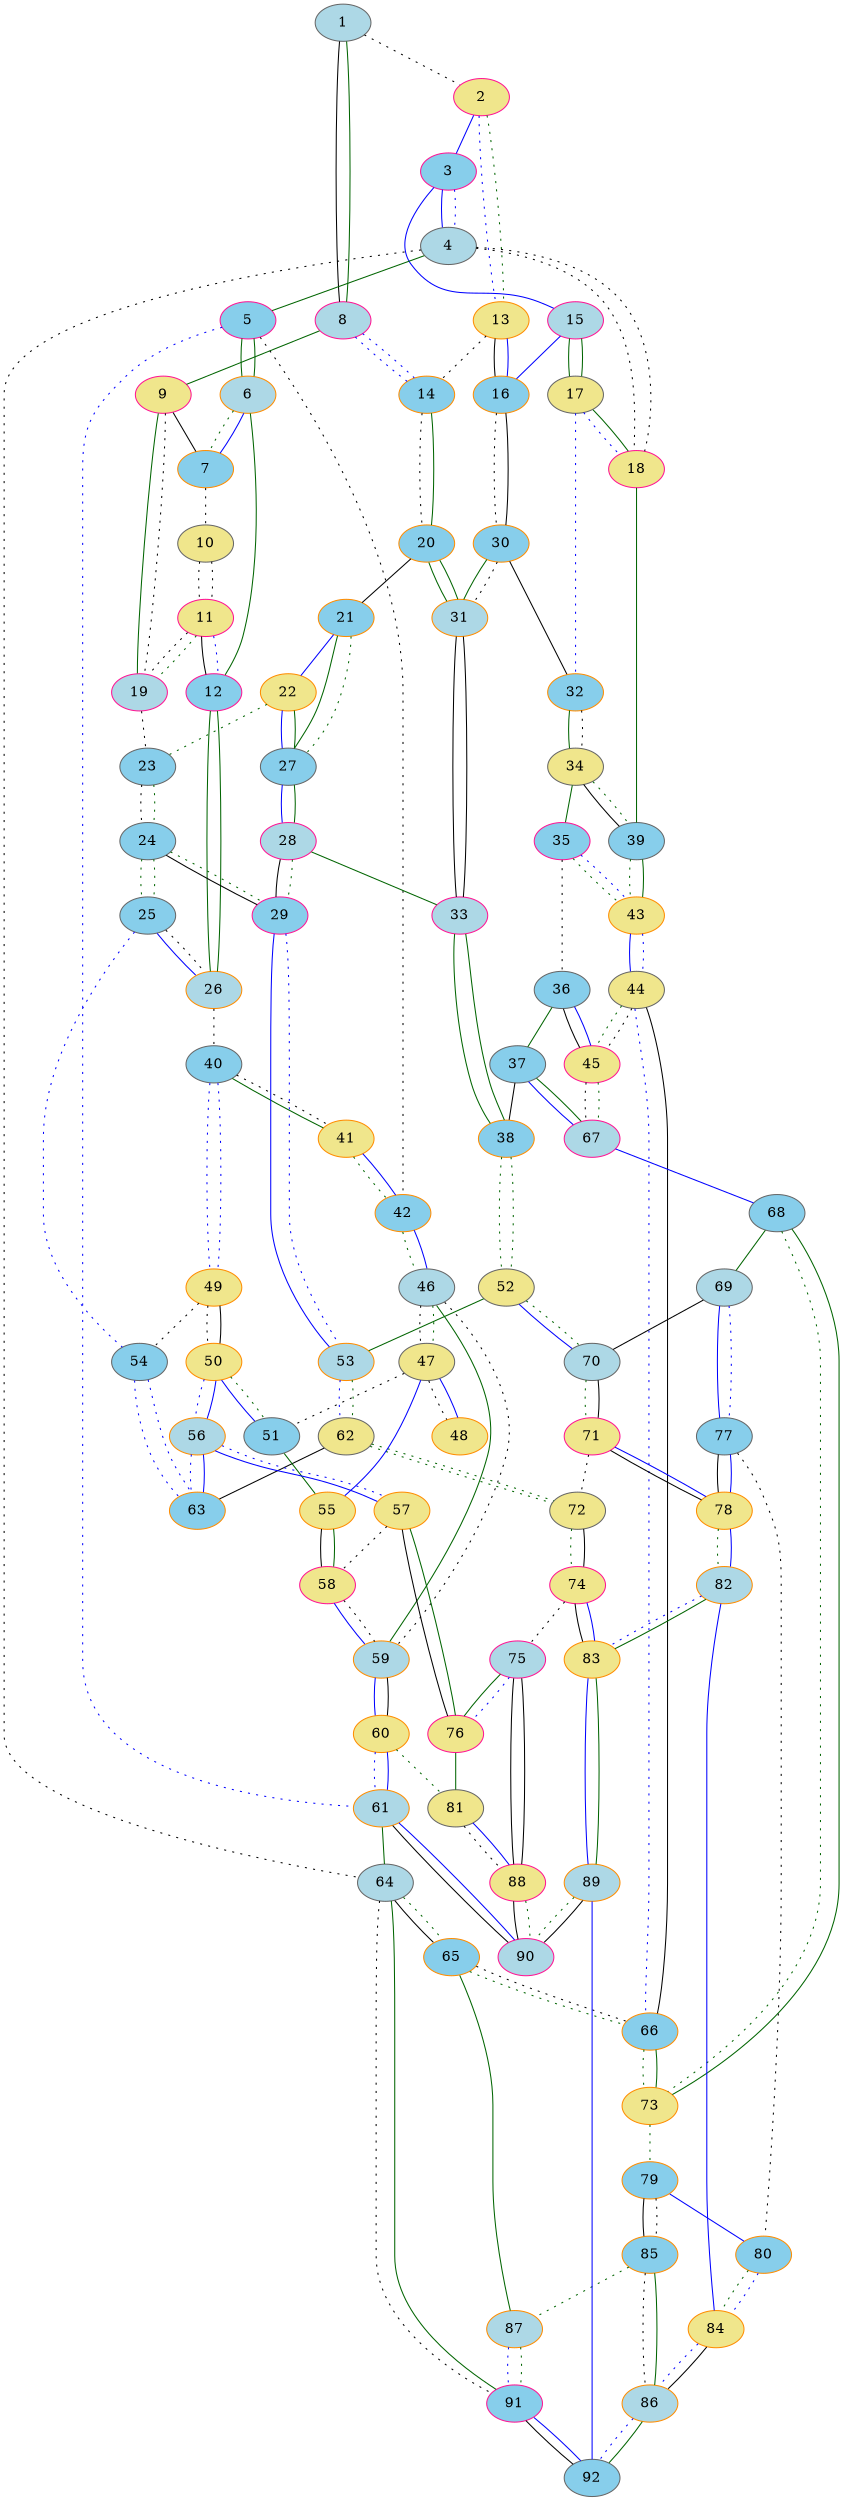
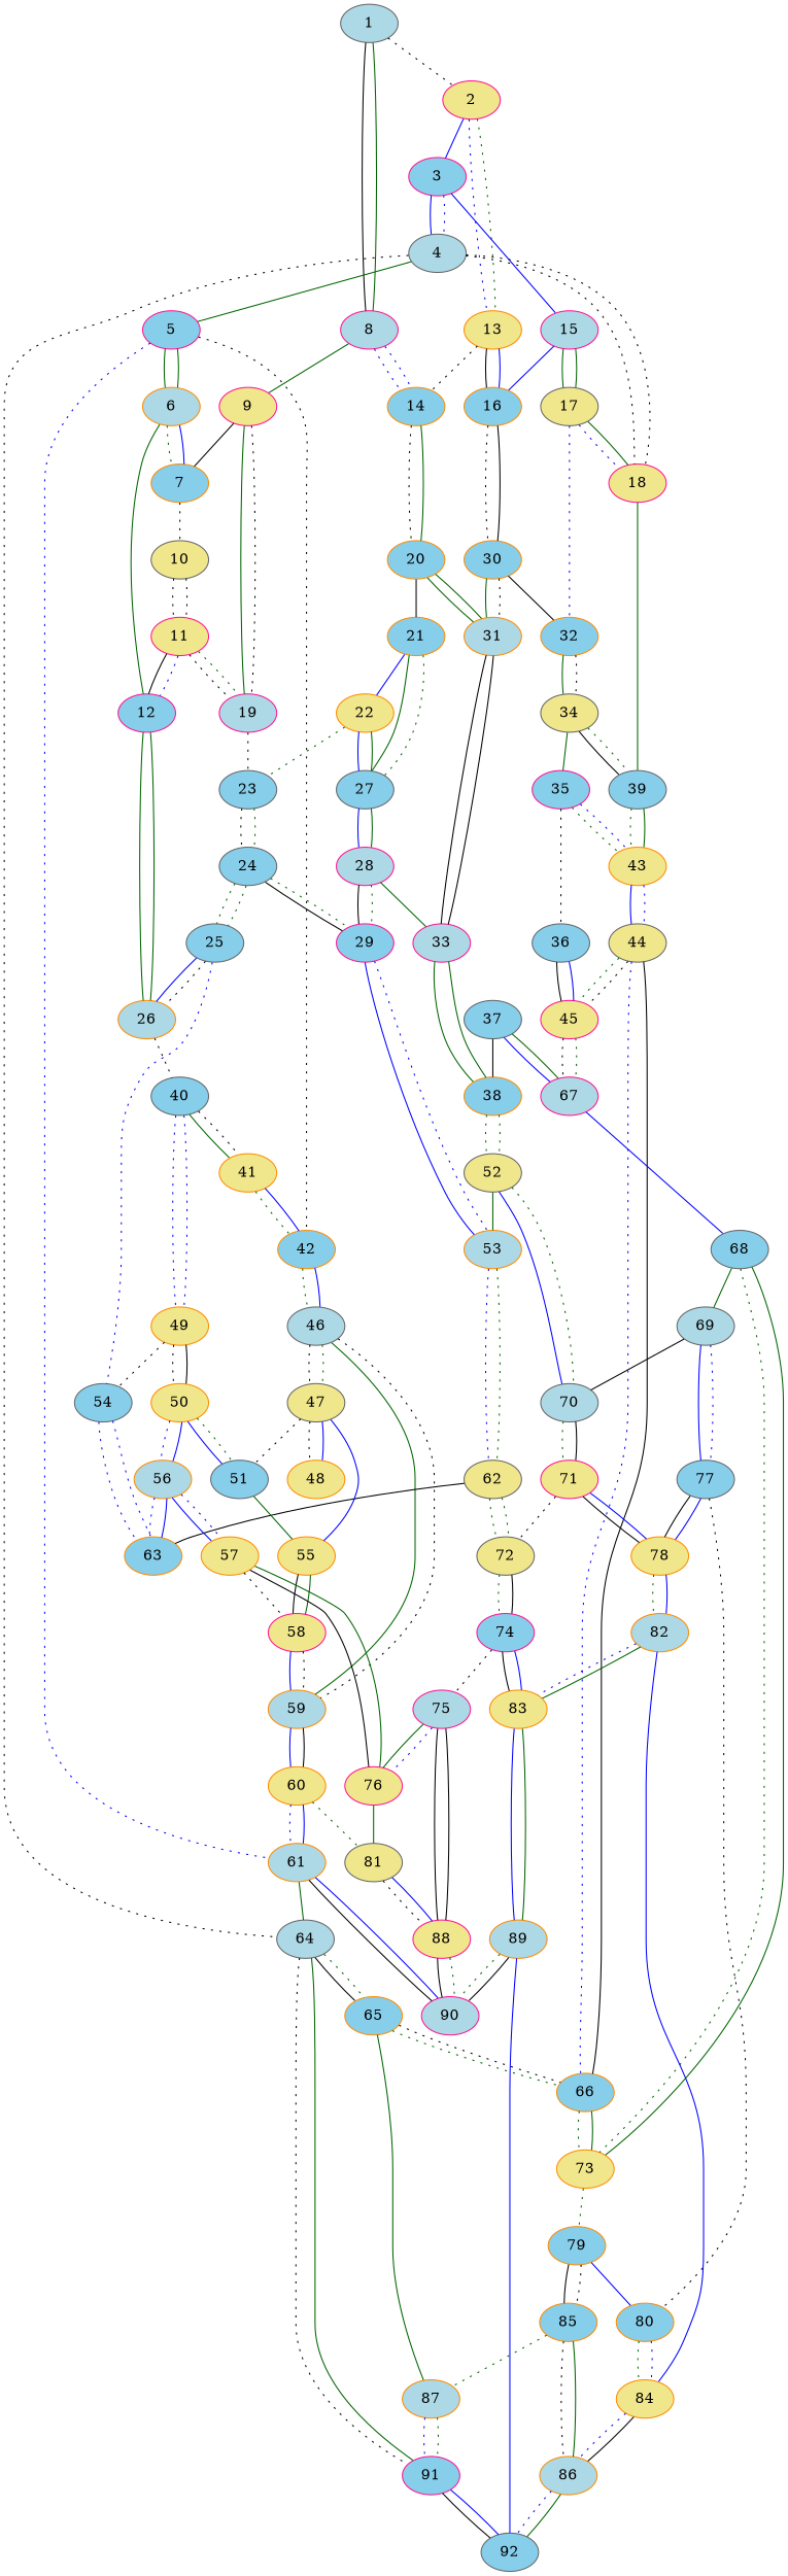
  graph {
    node [color=darkorange fillcolor=skyblue style=filled]
    edge [color=darkgreen style=solid]
    1 [color=gray40 fillcolor=lightblue]
    2 [color=deeppink fillcolor=khaki]
    8 [color=deeppink fillcolor=lightblue]
    3 [color=deeppink]
    13 [fillcolor=khaki]
    9 [color=deeppink fillcolor=khaki]
    14
    4 [color=gray40 fillcolor=lightblue]
    15 [color=deeppink fillcolor=lightblue]
    16
    5 [color=deeppink]
    18 [color=deeppink fillcolor=khaki]
    64 [color=gray40 fillcolor=lightblue]
    17 [color=gray40 fillcolor=khaki]
    6 [fillcolor=lightblue]
    42
    61 [fillcolor=lightblue]
    39 [color=gray40]
    65
    91 [color=deeppink]
    7
    12 [color=deeppink]
    46 [color=gray40 fillcolor=lightblue]
    90 [color=deeppink fillcolor=lightblue]
    10 [color=gray40 fillcolor=khaki]
    26 [fillcolor=lightblue]
    11 [color=deeppink fillcolor=khaki]
    19 [color=deeppink fillcolor=lightblue]
    20
    23 [color=gray40]
    40 [color=gray40]
    30
    21
    31 [fillcolor=lightblue]
    32
    34 [color=gray40 fillcolor=khaki]
    43 [fillcolor=khaki]
    24 [color=gray40]
    22 [fillcolor=khaki]
    27 [color=gray40]
    33 [color=deeppink fillcolor=lightblue]
    28 [color=deeppink fillcolor=lightblue]
    25 [color=gray40]
    29 [color=deeppink]
    54 [color=gray40]
    53 [fillcolor=lightblue]
    63
    41 [fillcolor=khaki]
    49 [fillcolor=khaki]
    38
    62 [color=gray40 fillcolor=khaki]
    35 [color=deeppink]
    52 [color=gray40 fillcolor=khaki]
    36 [color=gray40]
    37 [color=gray40]
    45 [color=deeppink fillcolor=khaki]
    44 [color=gray40 fillcolor=khaki]
    67 [color=deeppink fillcolor=lightblue]
    68 [color=gray40]
    70 [color=gray40 fillcolor=lightblue]
    50 [fillcolor=khaki]
    47 [color=gray40 fillcolor=khaki]
    59 [fillcolor=lightblue]
    66
    73 [fillcolor=khaki]
    48 [fillcolor=khaki]
    55 [fillcolor=khaki]
    51 [color=gray40]
    60 [fillcolor=khaki]
    58 [color=deeppink fillcolor=khaki]
    56 [fillcolor=lightblue]
    57 [fillcolor=khaki]
    71 [color=deeppink fillcolor=khaki]
    72 [color=gray40 fillcolor=khaki]
    76 [color=deeppink fillcolor=khaki]
    81 [color=gray40 fillcolor=khaki]
    88 [color=deeppink fillcolor=khaki]
-   74 [color=deeppink fillcolor=khaki]
+   74 [color=deeppink]
    87 [fillcolor=lightblue]
    92 [color=gray40]
    79
    69 [color=gray40 fillcolor=lightblue]
    77 [color=gray40]
    78 [fillcolor=khaki]
    80
    82 [fillcolor=lightblue]
    75 [color=deeppink fillcolor=lightblue]
    83 [fillcolor=khaki]
    85
    89 [fillcolor=lightblue]
    84 [fillcolor=khaki]
    86 [fillcolor=lightblue]
    1 -- 2 [color=black style=dotted]
    1 -- 8 [color=black]
    1 -- 8
    2 -- 3 [color=blue]
    2 -- 13 [color=blue style=dotted]
    2 -- 13 [style=dotted]
    8 -- 9
    8 -- 14 [color=blue style=dotted]
    8 -- 14 [color=blue style=dotted]
    3 -- 4 [color=blue]
    3 -- 4 [color=blue style=dotted]
    3 -- 15 [color=blue]
    13 -- 14 [color=black style=dotted]
    13 -- 16 [color=black]
    13 -- 16 [color=blue]
    9 -- 7 [color=black]
    9 -- 19
    9 -- 19 [color=black style=dotted]
    14 -- 20 [color=black style=dotted]
    14 -- 20
    4 -- 5
    4 -- 18 [color=black style=dotted]
    4 -- 18 [color=black style=dotted]
    4 -- 64 [color=black style=dotted]
    15 -- 16 [color=blue]
    15 -- 17
    15 -- 17
    16 -- 30 [color=black style=dotted]
    16 -- 30 [color=black]
    5 -- 6
    5 -- 6
    5 -- 42 [color=black style=dotted]
    5 -- 61 [color=blue style=dotted]
    18 -- 39
    64 -- 65 [color=black]
    64 -- 65 [style=dotted]
    64 -- 91 [color=black style=dotted]
    64 -- 91
    17 -- 18 [color=blue style=dotted]
    17 -- 18
    17 -- 32 [color=blue style=dotted]
    6 -- 7 [style=dotted]
    6 -- 7 [color=blue]
    6 -- 12
    42 -- 46 [style=dotted]
    42 -- 46 [color=blue]
    61 -- 64
    61 -- 90 [color=black]
    61 -- 90 [color=blue]
    39 -- 43 [style=dotted]
    39 -- 43
    65 -- 66 [style=dotted]
    65 -- 66 [color=black style=dotted]
    65 -- 87
    91 -- 92 [color=black]
    91 -- 92 [color=blue]
    7 -- 10 [color=black style=dotted]
    12 -- 26
    12 -- 26
    46 -- 47 [color=black style=dotted]
    46 -- 47 [style=dotted]
    46 -- 59
    46 -- 59 [color=black style=dotted]
    10 -- 11 [color=black style=dotted]
    10 -- 11 [color=black style=dotted]
    26 -- 40 [color=black style=dotted]
    11 -- 12 [color=black]
    11 -- 12 [color=blue style=dotted]
    11 -- 19 [color=black style=dotted]
    11 -- 19 [style=dotted]
    19 -- 23 [color=black style=dotted]
    20 -- 21 [color=black]
    20 -- 31
    20 -- 31
    23 -- 24 [color=black style=dotted]
    23 -- 24 [style=dotted]
    40 -- 41
    40 -- 41 [color=black style=dotted]
    40 -- 49 [color=blue style=dotted]
    40 -- 49 [color=blue style=dotted]
    30 -- 31
    30 -- 31 [color=black style=dotted]
    30 -- 32 [color=black]
    21 -- 22 [color=blue]
    21 -- 27
    21 -- 27 [style=dotted]
    31 -- 33 [color=black]
    31 -- 33 [color=black]
    32 -- 34
    32 -- 34 [color=black style=dotted]
    34 -- 39 [color=black]
    34 -- 39 [style=dotted]
    34 -- 35
    43 -- 44 [color=blue]
    43 -- 44 [color=blue style=dotted]
    24 -- 25 [style=dotted]
    24 -- 25 [style=dotted]
    24 -- 29 [color=black]
    24 -- 29 [style=dotted]
    22 -- 23 [style=dotted]
    22 -- 27 [color=blue]
    22 -- 27
    27 -- 28 [color=blue]
    27 -- 28
    33 -- 38
    33 -- 38
    28 -- 33
    28 -- 29 [color=black]
    28 -- 29 [style=dotted]
    25 -- 26 [color=blue]
    25 -- 26 [color=black style=dotted]
    25 -- 54 [color=blue style=dotted]
    29 -- 53 [color=blue]
    29 -- 53 [color=blue style=dotted]
    54 -- 63 [color=blue style=dotted]
    54 -- 63 [color=blue style=dotted]
    53 -- 62 [color=blue style=dotted]
    53 -- 62 [style=dotted]
    41 -- 42 [style=dotted]
    41 -- 42 [color=blue]
    49 -- 54 [color=black style=dotted]
    49 -- 50 [color=black style=dotted]
    49 -- 50 [color=black]
    38 -- 52 [style=dotted]
    38 -- 52 [style=dotted]
    62 -- 63 [color=black]
    62 -- 72 [style=dotted]
    62 -- 72 [style=dotted]
    35 -- 43 [style=dotted]
    35 -- 43 [color=blue style=dotted]
    35 -- 36 [color=black style=dotted]
    52 -- 53
    52 -- 70 [color=blue]
    52 -- 70 [style=dotted]
-   36 -- 37
    36 -- 45 [color=black]
    36 -- 45 [color=blue]
    37 -- 38 [color=black]
    37 -- 67 [color=blue]
    37 -- 67
    45 -- 67 [color=black style=dotted]
    45 -- 67 [style=dotted]
    44 -- 45 [style=dotted]
    44 -- 45 [color=black style=dotted]
    44 -- 66 [color=blue style=dotted]
    44 -- 66 [color=black]
    67 -- 68 [color=blue]
    68 -- 73 [style=dotted]
    68 -- 73
    68 -- 69
    70 -- 71 [style=dotted]
    70 -- 71 [color=black]
    50 -- 51 [color=blue]
    50 -- 51 [style=dotted]
    50 -- 56 [color=blue style=dotted]
    50 -- 56 [color=blue]
    47 -- 48 [color=black style=dotted]
    47 -- 48 [color=blue]
    47 -- 55 [color=blue]
    47 -- 51 [color=black style=dotted]
    59 -- 60 [color=blue]
    59 -- 60 [color=black]
    66 -- 73 [style=dotted]
    66 -- 73
    73 -- 79 [style=dotted]
    55 -- 58 [color=black]
    55 -- 58
    51 -- 55
    60 -- 61 [color=blue style=dotted]
    60 -- 61 [color=blue]
    60 -- 81 [style=dotted]
    58 -- 59 [color=blue]
    58 -- 59 [color=black style=dotted]
    56 -- 63 [color=blue style=dotted]
    56 -- 63 [color=blue]
    56 -- 57 [color=blue]
    56 -- 57 [color=blue style=dotted]
    57 -- 58 [color=black style=dotted]
    57 -- 76 [color=black]
    57 -- 76
    71 -- 72 [color=black style=dotted]
    71 -- 78 [color=black]
    71 -- 78 [color=blue]
    72 -- 74 [style=dotted]
    72 -- 74 [color=black]
    76 -- 81
    81 -- 88 [color=black style=dotted]
    81 -- 88 [color=blue]
    88 -- 90 [color=black]
    88 -- 90 [style=dotted]
    74 -- 75 [color=black style=dotted]
    74 -- 83 [color=black]
    74 -- 83 [color=blue]
    87 -- 91 [color=blue style=dotted]
    87 -- 91 [style=dotted]
    79 -- 80 [color=blue]
    79 -- 85 [color=black]
    79 -- 85 [color=black style=dotted]
    69 -- 70 [color=black]
    69 -- 77 [color=blue]
    69 -- 77 [color=blue style=dotted]
    77 -- 78 [color=black]
    77 -- 78 [color=blue]
    77 -- 80 [color=black style=dotted]
    78 -- 82 [style=dotted]
    78 -- 82 [color=blue]
    80 -- 84 [style=dotted]
    80 -- 84 [color=blue style=dotted]
    82 -- 83 [color=blue style=dotted]
    82 -- 83
    82 -- 84 [color=blue]
    75 -- 76
    75 -- 76 [color=blue style=dotted]
    75 -- 88 [color=black]
    75 -- 88 [color=black]
    83 -- 89 [color=blue]
    83 -- 89
    85 -- 87 [style=dotted]
    85 -- 86 [color=black style=dotted]
    85 -- 86
    89 -- 90 [style=dotted]
    89 -- 90 [color=black]
    89 -- 92 [color=blue]
    84 -- 86 [color=blue style=dotted]
    84 -- 86 [color=black]
    86 -- 92 [color=blue style=dotted]
    86 -- 92
  }
